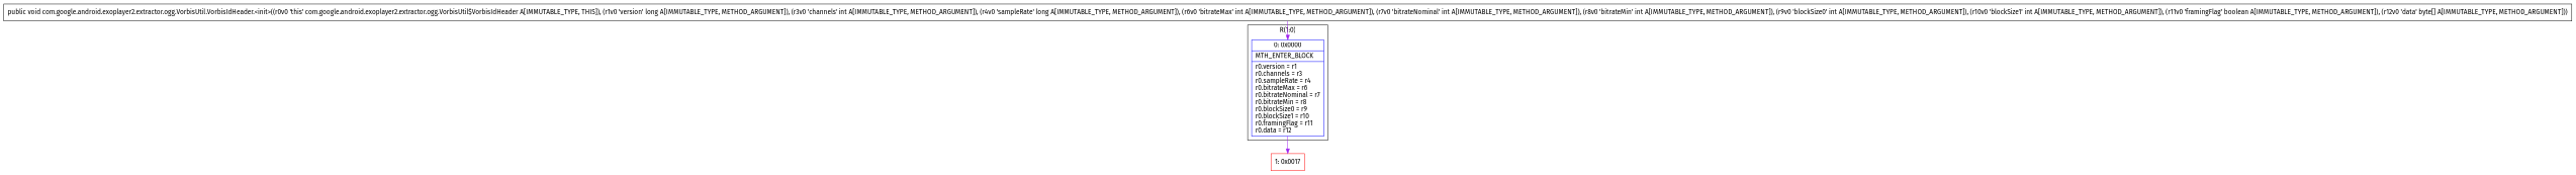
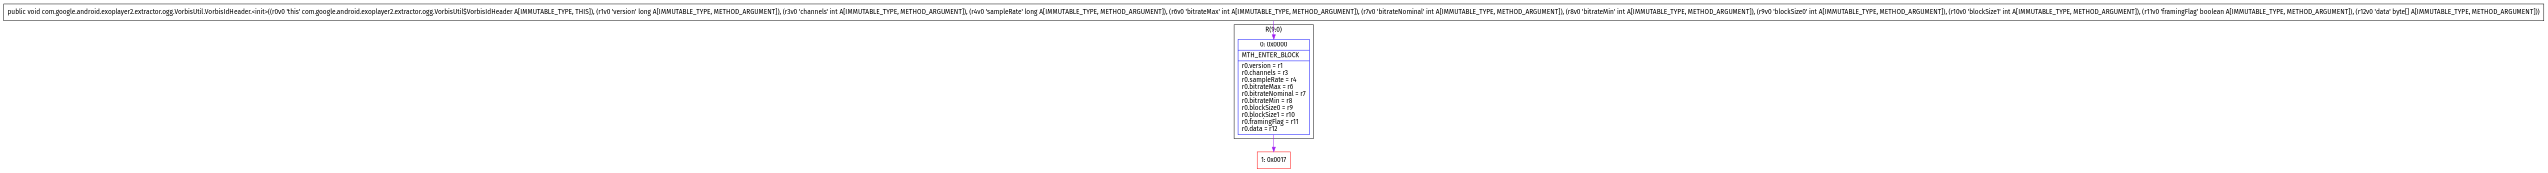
  digraph {
    fontname="Fira Sans"
    node [shape=record fontname="Fira Sans"]
    edge [color=purple fontname="Fira Sans"]
    n1 [color=blue label="{0\:\ 0x0000|MTH_ENTER_BLOCK\l|r0.version = r1\lr0.channels = r3\lr0.sampleRate = r4\lr0.bitrateMax = r6\lr0.bitrateNominal = r7\lr0.bitrateMin = r8\lr0.blockSize0 = r9\lr0.blockSize1 = r10\lr0.framingFlag = r11\lr0.data = r12\l}"]
    n2 [color=red label="{1\:\ 0x0017}"]
    n3 [label="{public void com.google.android.exoplayer2.extractor.ogg.VorbisUtil.VorbisIdHeader.\<init\>((r0v0 'this' com.google.android.exoplayer2.extractor.ogg.VorbisUtil$VorbisIdHeader A[IMMUTABLE_TYPE, THIS]), (r1v0 'version' long A[IMMUTABLE_TYPE, METHOD_ARGUMENT]), (r3v0 'channels' int A[IMMUTABLE_TYPE, METHOD_ARGUMENT]), (r4v0 'sampleRate' long A[IMMUTABLE_TYPE, METHOD_ARGUMENT]), (r6v0 'bitrateMax' int A[IMMUTABLE_TYPE, METHOD_ARGUMENT]), (r7v0 'bitrateNominal' int A[IMMUTABLE_TYPE, METHOD_ARGUMENT]), (r8v0 'bitrateMin' int A[IMMUTABLE_TYPE, METHOD_ARGUMENT]), (r9v0 'blockSize0' int A[IMMUTABLE_TYPE, METHOD_ARGUMENT]), (r10v0 'blockSize1' int A[IMMUTABLE_TYPE, METHOD_ARGUMENT]), (r11v0 'framingFlag' boolean A[IMMUTABLE_TYPE, METHOD_ARGUMENT]), (r12v0 'data' byte[] A[IMMUTABLE_TYPE, METHOD_ARGUMENT])) }"]
    subgraph cluster_1 {
-     label="R(1:0)"
+     label="R(9:0)"
      n1
    }
    n1 -> n2
    n3 -> n1
  }
